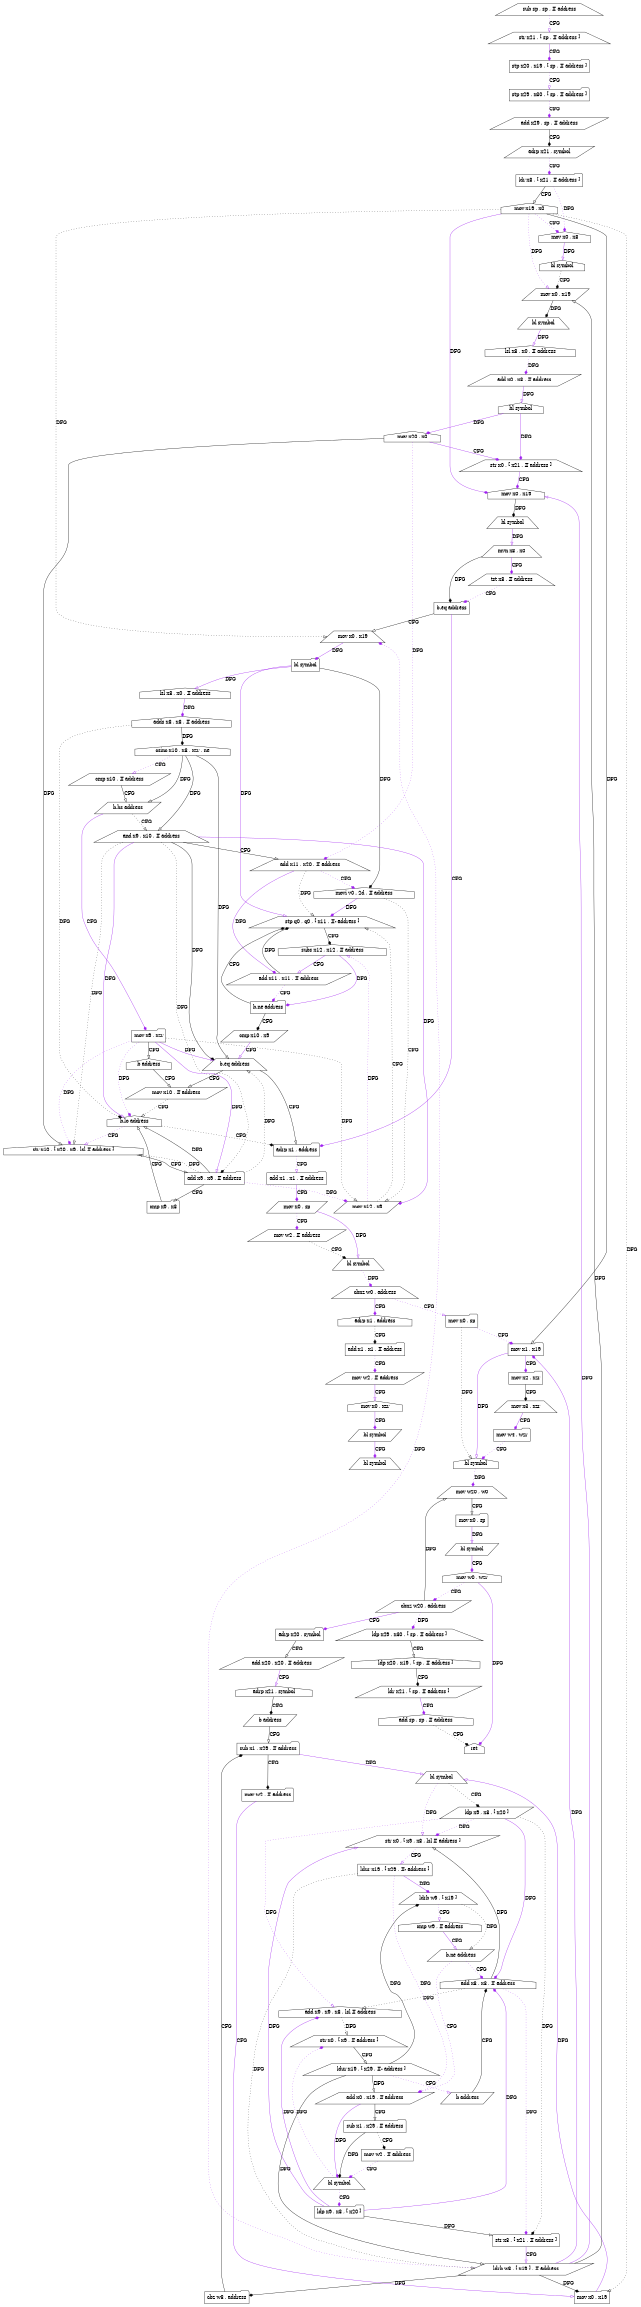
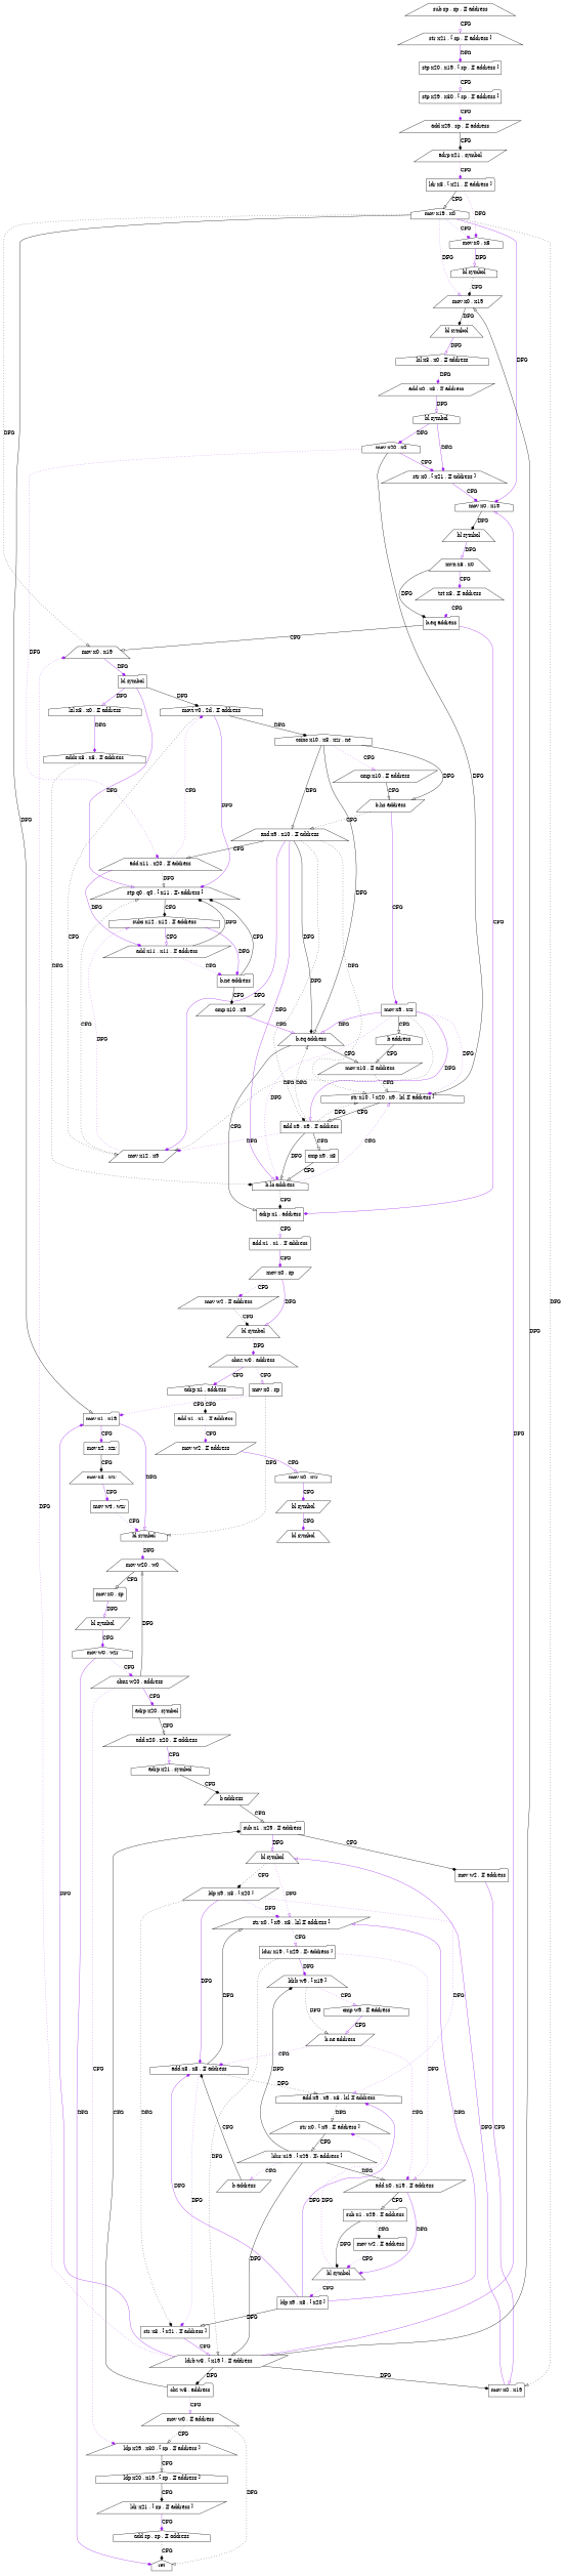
  digraph {
    node [shape=folder]
    edge [arrowhead=diamond color=purple style=solid]
    n1 [label="sub sp , sp , # address" shape=trapezium]
    n2 [label="str x21 , [ sp , # address ]" shape=trapezium]
    n3 [label="stp x20 , x19 , [ sp , # address ]"]
    n4 [label="stp x29 , x30 , [ sp , # address ]"]
    n5 [label="add x29 , sp , # address" shape=parallelogram]
    n6 [label="adrp x21 , symbol" shape=parallelogram]
    n7 [label="ldr x8 , [ x21 , # address ]"]
    n8 [label="mov x19 , x0" shape=house]
    n9 [label="mov x0 , x8" shape=house]
    n10 [label="mov x0 , x19" shape=parallelogram]
    n11 [label="mov x0 , x19" shape=house]
    n12 [label="mov x0 , x19" shape=trapezium]
    n13 [label="mov x1 , x19"]
    n14 [label="mov x0 , x19"]
    n15 [label="bl symbol" shape=house]
    n16 [label="bl symbol" shape=trapezium]
    n17 [label="bl symbol" shape=trapezium]
    n18 [label="bl symbol"]
    n19 [label="bl symbol" shape=house]
    n20 [label="mov x2 , xzr"]
    n21 [label="bl symbol" shape=trapezium]
    n22 [label="lsl x8 , x0 , # address" shape=house]
    n23 [label="add x0 , x8 , # address" shape=parallelogram]
    n24 [label="bl symbol" shape=house]
    n25 [label="mov x20 , x0" shape=house]
    n26 [label="str x0 , [ x21 , # address ]" shape=trapezium]
    n27 [label="add x11 , x20 , # address" shape=trapezium]
    n28 [label="str x10 , [ x20 , x9 , lsl # address ]" shape=house]
    n29 [label="movi v0 . 2d , # address" shape=house]
    n30 [label="stp q0 , q0 , [ x11 , #- address ]" shape=trapezium]
    n31 [label="add x11 , x11 , # address" shape=parallelogram]
    n32 [label="add x9 , x9 , # address"]
    n33 [label="mvn x8 , x0" shape=trapezium]
    n34 [label="tst x8 , # address" shape=trapezium]
    n35 [label="b.eq address"]
    n36 [label="adrp x1 , address"]
    n37 [label="add x1 , x1 , # address"]
    n38 [label="mov x0 , sp" shape=parallelogram]
    n39 [label="lsl x8 , x0 , # address" shape=house]
    n40 [label="mov w2 , # address" shape=parallelogram]
    n41 [label="bl symbol" shape=trapezium]
    n42 [label="cbnz w0 , address" shape=trapezium]
    n43 [label="adrp x1 , address" shape=house]
    n44 [label="mov x0 , sp"]
    n45 [label="add x1 , x1 , # address"]
    n46 [label="mov w2 , # address" shape=parallelogram]
    n47 [label="mov w20 , w0" shape=trapezium]
    n48 [label="adds x8 , x8 , # address" shape=house]
    n49 [label="mov x12 , x9" shape=parallelogram]
    n50 [label="subs x12 , x12 , # address" shape=house]
    n51 [label="csinc x10 , x8 , xzr , ne" shape=house]
    n52 [label="b.lo address" shape=house]
    n53 [label="cmp x10 , # address" shape=parallelogram]
    n54 [label="b.hs address" shape=parallelogram]
    n55 [label="and x9 , x10 , # address" shape=trapezium]
    n56 [label="b.eq address" shape=trapezium]
    n57 [label="mov x9 , xzr"]
    n58 [label="mov x10 , # address" shape=parallelogram]
    n59 [label="b address" shape=house]
    n60 [label="cmp x9 , x8"]
    n61 [label="mov x0 , xzr" shape=house]
    n62 [label="bl symbol" shape=parallelogram]
    n63 [label="bl symbol" shape=trapezium]
    n64 [label="mov x3 , xzr" shape=trapezium]
    n65 [label="mov w4 , wzr"]
    n66 [label="mov x0 , sp"]
    n67 [label="bl symbol" shape=parallelogram]
    n68 [label="cbnz w20 , address" shape=parallelogram]
    n69 [label="ldp x29 , x30 , [ sp , # address ]" shape=trapezium]
    n70 [label="adrp x20 , symbol"]
    n71 [label="mov w0 , wzr" shape=house]
    n72 [label=ret shape=house]
    n73 [label="ldp x20 , x19 , [ sp , # address ]" shape=house]
    n74 [label="add x20 , x20 , # address" shape=parallelogram]
    n75 [label="ldr x21 , [ sp , # address ]" shape=parallelogram]
    n76 [label="adrp x21 , symbol" shape=house]
    n77 [label="b.ne address"]
    n78 [label="add sp , sp , # address" shape=house]
    n79 [label="b address" shape=parallelogram]
    n80 [label="sub x1 , x29 , # address"]
    n81 [label="mov w2 , # address"]
    n82 [label="ldp x9 , x8 , [ x20 ]" shape=parallelogram]
    n83 [label="str x0 , [ x9 , x8 , lsl # address ]" shape=parallelogram]
    n84 [label="cmp x10 , x9" shape=parallelogram]
    n85 [label="add x8 , x8 , # address" shape=house]
    n86 [label="str x8 , [ x21 , # address ]"]
    n87 [label="add x9 , x9 , x8 , lsl # address" shape=house]
    n88 [label="ldur x19 , [ x29 , #- address ]"]
    n89 [label="ldrb w8 , [ x19 ] , # address" shape=parallelogram]
    n90 [label="str x0 , [ x9 , # address ]" shape=trapezium]
    n91 [label="ldrb w9 , [ x19 ]" shape=trapezium]
    n92 [label="add x0 , x19 , # address" shape=parallelogram]
    n93 [label="cmp w9 , # address" shape=house]
    n94 [label="b.ne address" shape=parallelogram]
    n95 [label="sub x1 , x29 , # address"]
    n96 [label="bl symbol" shape=trapezium]
    n97 [label="cbz w8 , address"]
    n98 [label="mov w2 , # address"]
    n99 [label="ldp x9 , x8 , [ x20 ]"]
+   n100 [label="mov w0 , # address" shape=trapezium]
    n101 [label="ldur x19 , [ x29 , #- address ]" shape=trapezium]
    n102 [label="b address" shape=parallelogram]
    n1 -> n2 [arrowhead=onormal label=CFG style=dotted]
-   n2 -> n3 [label=CFG]
+   n2 -> n3 [label=DFG]
    n3 -> n4 [arrowhead=onormal label=CFG style=dotted]
    n4 -> n5 [label=CFG style=dotted]
    n5 -> n6 [color=black label=CFG]
    n6 -> n7 [label=CFG style=dotted]
    n7 -> n8 [arrowhead=onormal color=black label=CFG]
    n7 -> n9 [label=DFG style=dotted]
    n8 -> n9 [label=CFG style=dotted]
    n8 -> n10 [arrowhead=onormal label=DFG style=dotted]
    n8 -> n11 [label=DFG]
    n8 -> n12 [arrowhead=onormal color=black label=DFG style=dotted]
    n8 -> n13 [arrowhead=onormal color=black label=DFG]
    n8 -> n14 [arrowhead=onormal color=black label=DFG style=dotted]
    n9 -> n15 [arrowhead=onormal label=DFG]
    n10 -> n16 [color=black label=DFG]
    n11 -> n17 [color=black label=DFG]
    n12 -> n18 [label=DFG]
    n13 -> n19 [arrowhead=onormal label=DFG]
    n13 -> n20 [label=CFG]
    n14 -> n21 [arrowhead=onormal label=DFG]
    n15 -> n10 [color=black label=CFG style=dotted]
    n16 -> n22 [arrowhead=onormal label=DFG]
    n17 -> n33 [arrowhead=onormal label=DFG]
    n18 -> n29 [color=black label=DFG]
    n18 -> n30 [arrowhead=onormal label=DFG]
    n18 -> n39 [arrowhead=onormal label=DFG]
    n19 -> n47 [label=DFG style=dotted]
    n20 -> n64 [color=black label=CFG]
    n21 -> n82 [color=black label=CFG style=dotted]
    n21 -> n83 [arrowhead=onormal label=DFG style=dotted]
    n22 -> n23 [label=DFG style=dotted]
    n23 -> n24 [arrowhead=onormal label=DFG]
    n24 -> n25 [label=DFG]
    n24 -> n26 [label=DFG]
    n25 -> n26 [label=CFG]
    n25 -> n27 [label=DFG style=dotted]
    n25 -> n28 [arrowhead=onormal color=black label=DFG]
    n26 -> n11 [label=CFG]
    n27 -> n29 [label=CFG style=dotted]
    n27 -> n30 [arrowhead=onormal color=black label=DFG style=dotted]
    n27 -> n31 [label=DFG]
    n28 -> n32 [arrowhead=onormal color=black label=CFG]
    n29 -> n30 [label=DFG]
    n29 -> n49 [arrowhead=onormal color=black label=CFG style=dotted]
    n30 -> n50 [color=black label=CFG]
    n31 -> n30 [color=black label=DFG]
    n31 -> n77 [label=CFG style=dotted]
    n32 -> n28 [arrowhead=onormal color=black label=DFG style=dotted]
    n32 -> n49 [label=DFG style=dotted]
    n32 -> n52 [arrowhead=onormal color=black label=DFG]
    n32 -> n56 [arrowhead=onormal color=black label=DFG style=dotted]
    n32 -> n60 [arrowhead=onormal color=black label=CFG]
    n33 -> n34 [label=CFG]
    n33 -> n35 [color=black label=DFG]
    n34 -> n35 [label=CFG style=dotted]
    n35 -> n12 [arrowhead=onormal color=black label=CFG]
    n35 -> n36 [label=CFG]
    n36 -> n37 [arrowhead=onormal label=CFG style=dotted]
    n37 -> n38 [label=CFG]
    n38 -> n40 [label=CFG style=dotted]
    n38 -> n41 [arrowhead=onormal label=DFG]
    n39 -> n48 [label=DFG]
    n40 -> n41 [color=black label=CFG style=dotted]
    n41 -> n42 [label=DFG style=dotted]
    n42 -> n43 [label=CFG]
    n42 -> n44 [arrowhead=onormal label=CFG style=dotted]
    n43 -> n45 [color=black label=CFG style=dotted]
    n44 -> n13 [label=CFG style=dotted]
    n44 -> n19 [arrowhead=onormal color=black label=DFG style=dotted]
    n45 -> n46 [label=CFG style=dotted]
    n46 -> n61 [arrowhead=onormal label=CFG]
    n47 -> n66 [arrowhead=onormal color=black label=CFG]
-   n48 -> n51 [color=black label=DFG]
+   n29 -> n51 [color=black label=DFG]
    n48 -> n52 [color=black label=DFG style=dotted]
    n49 -> n30 [arrowhead=onormal color=black label=CFG style=dotted]
    n49 -> n50 [arrowhead=onormal label=DFG style=dotted]
    n50 -> n31 [arrowhead=onormal label=CFG]
    n50 -> n77 [label=DFG]
    n51 -> n53 [arrowhead=onormal label=CFG style=dotted]
    n51 -> n54 [arrowhead=onormal color=black label=DFG]
    n51 -> n55 [arrowhead=onormal color=black label=DFG]
    n51 -> n56 [arrowhead=onormal color=black label=DFG]
    n52 -> n28 [arrowhead=onormal label=CFG style=dotted]
    n52 -> n36 [color=black label=CFG style=dotted]
    n53 -> n54 [arrowhead=onormal color=black label=CFG]
    n54 -> n55 [arrowhead=onormal color=black label=CFG style=dotted]
    n54 -> n57 [label=CFG]
    n55 -> n27 [arrowhead=onormal color=black label=CFG]
    n55 -> n28 [arrowhead=onormal color=black label=DFG style=dotted]
    n55 -> n32 [color=black label=DFG style=dotted]
    n55 -> n49 [label=DFG]
    n55 -> n52 [arrowhead=onormal label=DFG]
    n55 -> n56 [color=black label=DFG]
    n56 -> n36 [arrowhead=onormal color=black label=CFG]
    n56 -> n58 [arrowhead=onormal color=black label=CFG]
    n57 -> n28 [label=DFG style=dotted]
    n57 -> n32 [arrowhead=onormal label=DFG]
    n57 -> n49 [arrowhead=onormal color=black label=DFG style=dotted]
    n57 -> n52 [label=DFG style=dotted]
    n57 -> n56 [arrowhead=onormal label=DFG]
    n57 -> n59 [arrowhead=onormal color=black label=CFG]
-   n58 -> n52 [arrowhead=onormal color=black label=CFG style=dotted]
+   n58 -> n28 [arrowhead=onormal color=black label=CFG style=dotted]
    n59 -> n58 [arrowhead=onormal color=black label=CFG]
    n60 -> n52 [arrowhead=onormal color=black label=CFG]
    n61 -> n62 [label=CFG]
    n62 -> n63 [label=CFG]
    n64 -> n65 [label=CFG]
    n65 -> n19 [label=CFG style=dotted]
    n66 -> n67 [arrowhead=onormal label=DFG]
    n67 -> n71 [label=CFG]
    n68 -> n47 [arrowhead=onormal color=black label=DFG]
-   n68 -> n69 [label=DFG style=dotted]
+   n68 -> n69 [label=CFG style=dotted]
    n68 -> n70 [label=CFG]
    n69 -> n73 [arrowhead=onormal color=black label=CFG]
    n70 -> n74 [arrowhead=onormal color=black label=CFG]
    n71 -> n68 [label=CFG style=dotted]
    n71 -> n72 [label=DFG]
    n73 -> n75 [color=black label=CFG]
    n74 -> n76 [arrowhead=onormal label=CFG]
    n75 -> n78 [label=CFG]
    n76 -> n79 [color=black label=CFG]
    n77 -> n30 [color=black label=CFG]
    n77 -> n84 [color=black label=CFG]
    n78 -> n72 [color=black label=CFG style=dotted]
    n79 -> n80 [arrowhead=onormal color=black label=CFG]
    n80 -> n21 [arrowhead=onormal label=DFG]
    n80 -> n81 [color=black label=CFG]
    n81 -> n14 [arrowhead=onormal label=CFG]
    n82 -> n83 [label=DFG style=dotted]
    n82 -> n85 [label=DFG]
    n82 -> n86 [color=black label=DFG style=dotted]
    n82 -> n87 [arrowhead=onormal label=DFG style=dotted]
    n83 -> n88 [arrowhead=onormal label=CFG style=dotted]
    n84 -> n56 [arrowhead=onormal label=CFG]
    n85 -> n83 [arrowhead=onormal color=black label=DFG]
    n85 -> n86 [label=DFG style=dotted]
    n85 -> n87 [arrowhead=onormal color=black label=DFG style=dotted]
    n86 -> n89 [arrowhead=onormal label=CFG]
    n87 -> n90 [arrowhead=onormal color=black label=DFG style=dotted]
    n88 -> n89 [arrowhead=onormal color=black label=DFG style=dotted]
    n88 -> n91 [label=DFG]
    n88 -> n92 [arrowhead=onormal label=DFG style=dotted]
    n89 -> n10 [arrowhead=onormal color=black label=DFG]
    n89 -> n11 [arrowhead=onormal label=DFG]
    n89 -> n12 [label=DFG style=dotted]
    n89 -> n13 [label=DFG]
    n89 -> n14 [color=black label=DFG]
    n89 -> n97 [color=black label=DFG]
    n90 -> n101 [arrowhead=onormal color=black label=CFG]
    n91 -> n93 [arrowhead=onormal label=CFG style=dotted]
    n91 -> n94 [arrowhead=onormal color=black label=DFG style=dotted]
    n92 -> n95 [arrowhead=onormal color=black label=CFG]
    n92 -> n96 [label=DFG]
    n93 -> n94 [arrowhead=onormal label=CFG]
    n94 -> n85 [label=CFG style=dotted]
    n94 -> n92 [label=CFG style=dotted]
    n95 -> n96 [color=black label=DFG]
    n95 -> n98 [color=black label=CFG style=dotted]
    n96 -> n90 [label=DFG style=dotted]
    n96 -> n99 [label=CFG style=dotted]
    n97 -> n80 [color=black label=CFG]
+   n97 -> n100 [arrowhead=onormal label=CFG style=dotted]
    n98 -> n96 [label=CFG style=dotted]
    n99 -> n83 [arrowhead=onormal label=DFG]
    n99 -> n85 [label=DFG]
    n99 -> n86 [arrowhead=onormal color=black label=DFG]
    n99 -> n87 [label=DFG]
+   n100 -> n69 [arrowhead=onormal color=black label=CFG style=dotted]
+   n100 -> n72 [arrowhead=onormal color=black label=DFG style=dotted]
    n101 -> n89 [arrowhead=onormal color=black label=DFG]
    n101 -> n91 [color=black label=DFG]
    n101 -> n92 [arrowhead=onormal color=black label=DFG]
    n101 -> n102 [arrowhead=onormal label=CFG style=dotted]
    n102 -> n85 [color=black label=CFG]
  }
